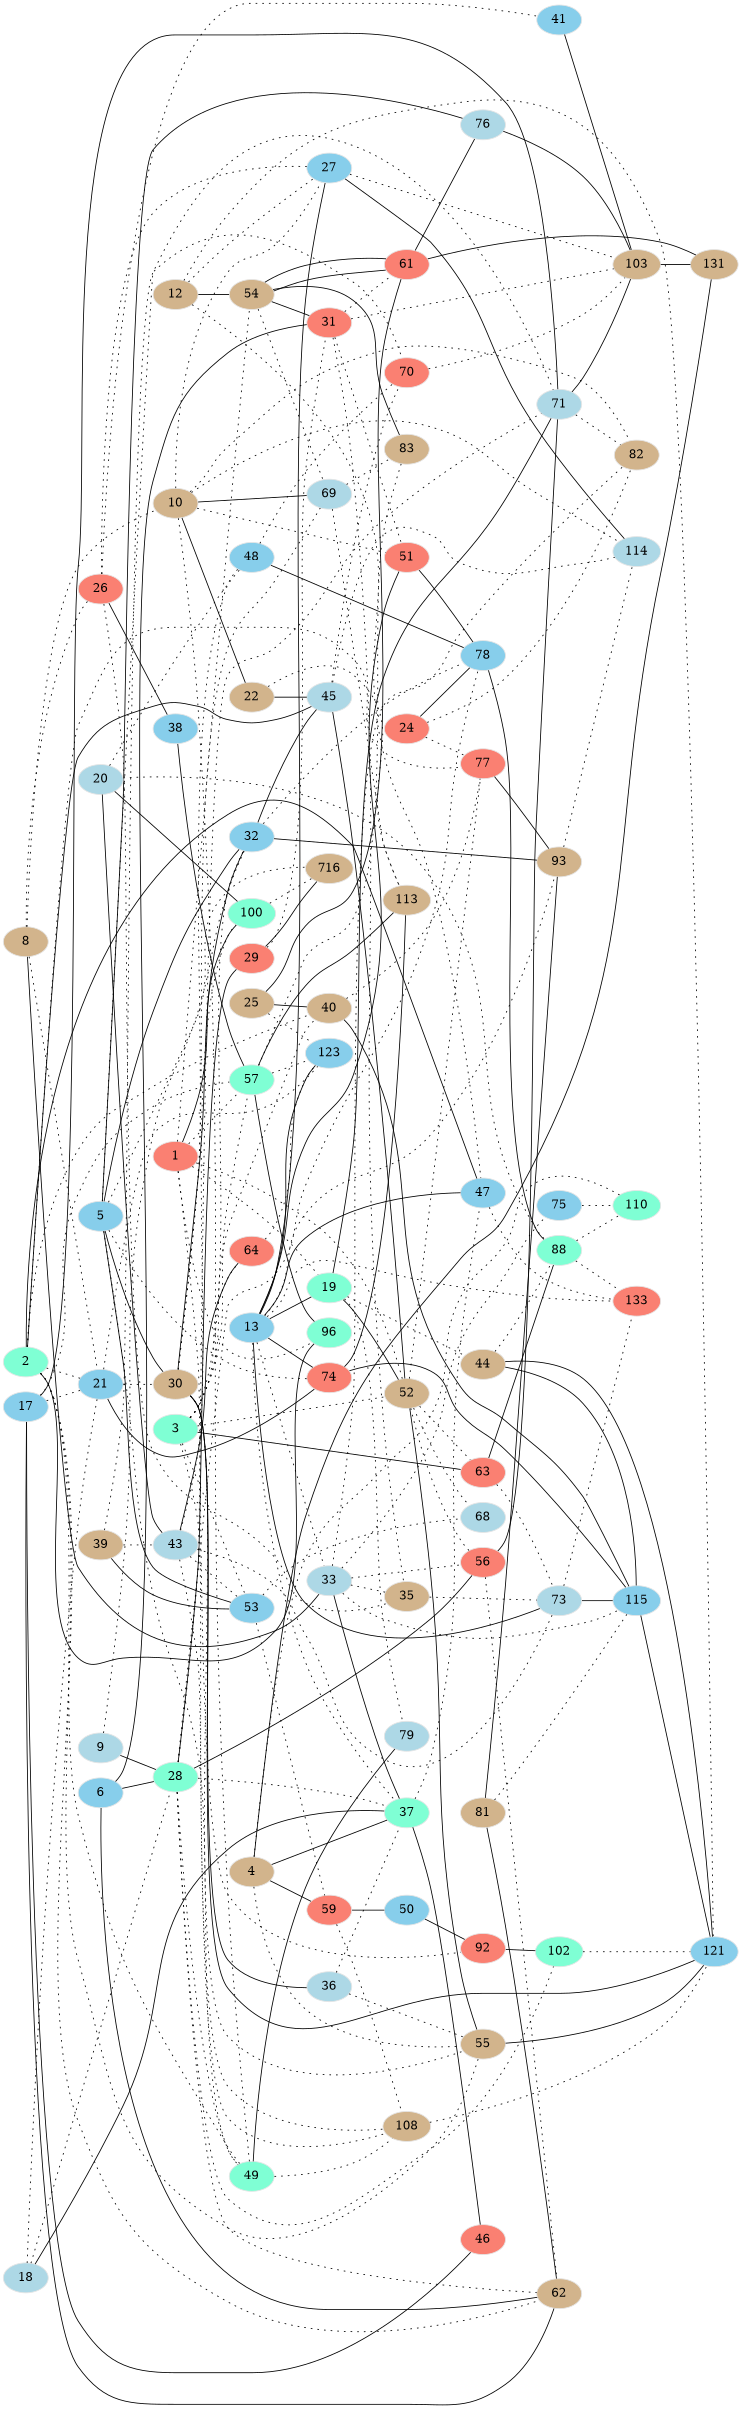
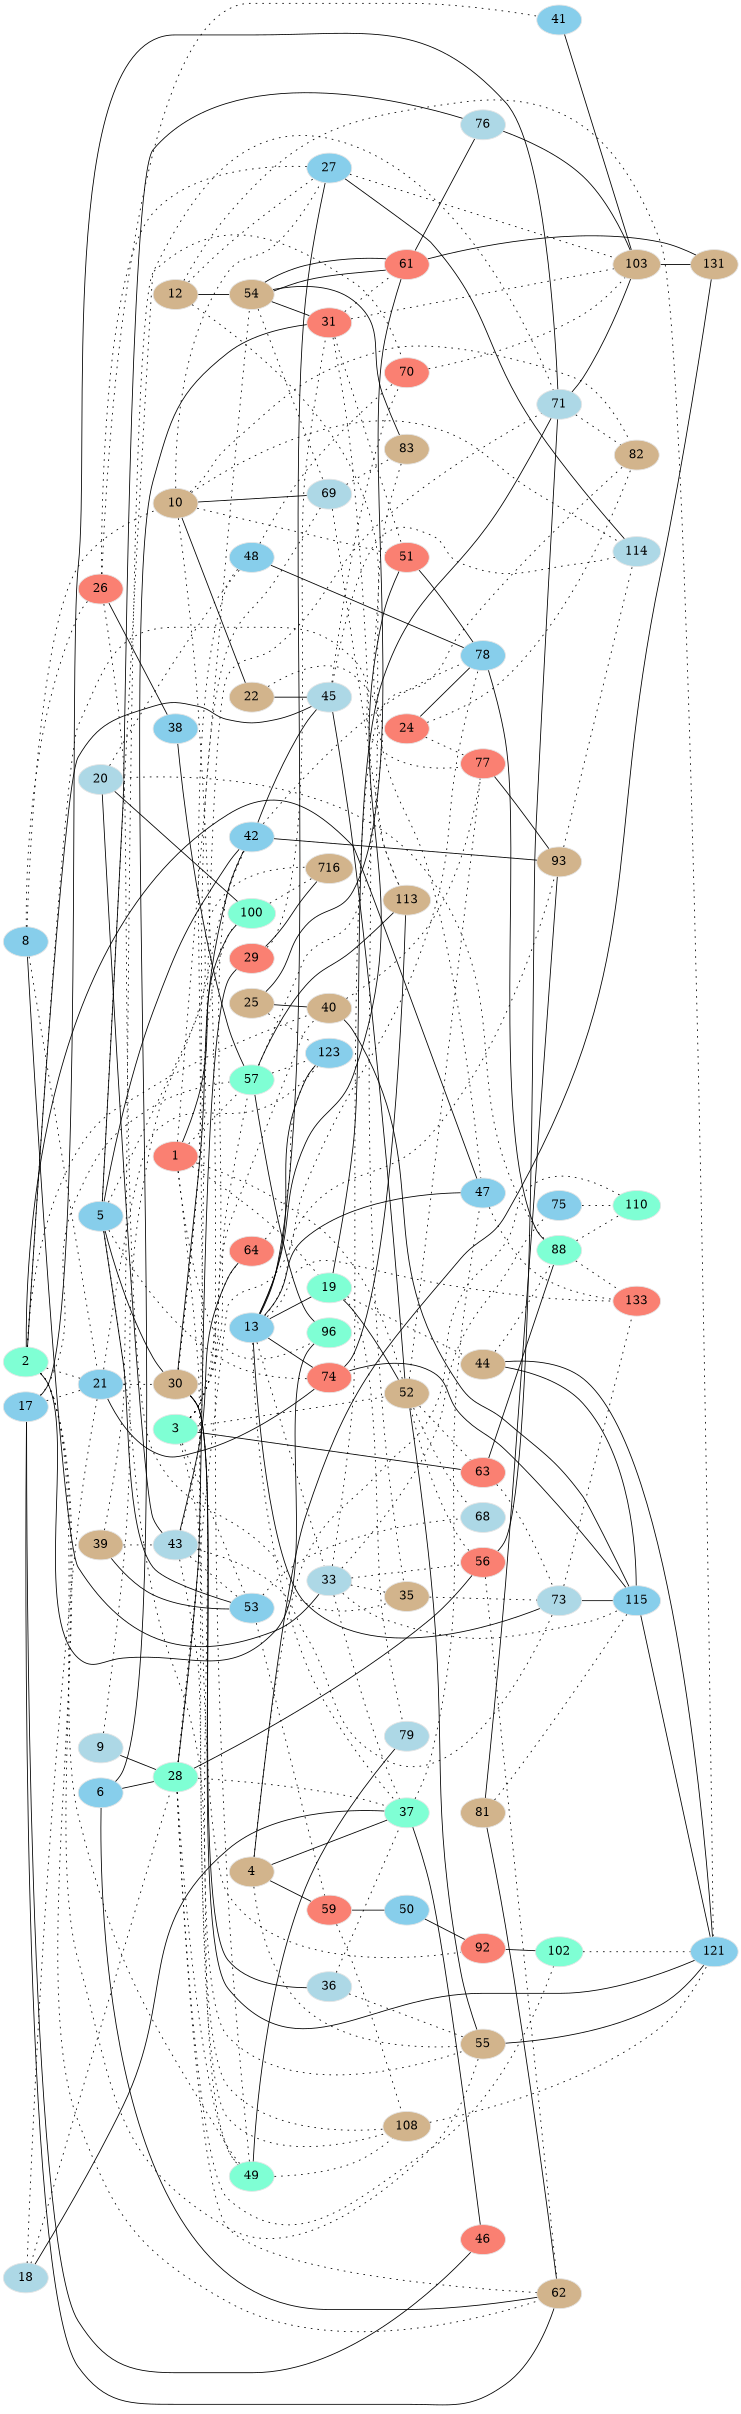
  graph {
    rankdir=LR
    node [color=gray90 fillcolor=tan style=filled]
    edge [style=dotted]
    1 [fillcolor=salmon super="+119"]
    19 [fillcolor=aquamarine super="+60"]
    52 [super="+132"]
    54 [super="+65"]
    57 [fillcolor=aquamarine super="+91"]
    92 [fillcolor=salmon]
    96 [fillcolor=aquamarine]
    100 [fillcolor=aquamarine super="+109"]
    71 [fillcolor=lightblue super="+124"]
    44 [super="+85"]
    79 [fillcolor=lightblue]
    55 [super="+130"]
    77 [fillcolor=salmon super="+129"]
    63 [fillcolor=salmon]
    56 [fillcolor=salmon super="+87"]
    68 [fillcolor=lightblue]
    31 [fillcolor=salmon super="+118"]
    69 [fillcolor=lightblue super="+134"]
    61 [fillcolor=salmon super="+67"]
    83
    123 [fillcolor=skyblue]
    113
    102 [fillcolor=aquamarine]
    n24 [label=716]
    2 [fillcolor=aquamarine super="+16"]
    21 [fillcolor=skyblue super="+58"]
    40
    45 [fillcolor=lightblue super="+106"]
    47 [fillcolor=skyblue]
    49 [fillcolor=aquamarine super="+50"]
    62 [super="+72"]
    30 [super="+112"]
    74 [fillcolor=salmon super="+101"]
    115 [fillcolor=skyblue super="+128"]
    70 [fillcolor=salmon super="+104"]
    114 [fillcolor=lightblue]
    133 [fillcolor=salmon super="+135"]
    108 [super="+122"]
    121 [fillcolor=skyblue super="+125"]
    93 [super="+99"]
    3 [fillcolor=aquamarine super="+23"]
-   42 [fillcolor=skyblue super="+127" label=32]
+   42 [fillcolor=skyblue super="+127"]
    53 [fillcolor=skyblue]
    64 [fillcolor=salmon]
    78 [fillcolor=skyblue super="+98"]
    59 [fillcolor=salmon super="+80"]
    73 [fillcolor=lightblue super="+120"]
    88 [fillcolor=aquamarine super="+94"]
    4 [super="+7"]
    37 [fillcolor=aquamarine super="+126"]
    110 [fillcolor=aquamarine]
    131
    46 [fillcolor=salmon]
    n54 [fillcolor=skyblue label=50]
    5 [fillcolor=skyblue super="+117"]
    76 [fillcolor=lightblue]
    48 [fillcolor=skyblue]
    36 [fillcolor=lightblue]
    103 [super="+105"]
    6 [fillcolor=skyblue super="+15"]
    28 [fillcolor=aquamarine super="+66"]
    29 [fillcolor=salmon]
    51 [fillcolor=salmon super="+84"]
    35
    10 [super="+107"]
    22
    27 [fillcolor=skyblue super="+86"]
    82
-   8
+   8 [fillcolor=skyblue]
    26 [fillcolor=salmon super="+81"]
    33 [fillcolor=lightblue super="+111"]
    38 [fillcolor=skyblue]
    41 [fillcolor=skyblue]
    75 [fillcolor=skyblue]
    9 [fillcolor=lightblue]
    n76 [label=81 super="+14"]
    12 [super="+97"]
    13 [fillcolor=skyblue super="+89"]
    17 [fillcolor=skyblue]
    18 [fillcolor=lightblue]
    43 [fillcolor=lightblue super="+95"]
    20 [fillcolor=lightblue]
    24 [fillcolor=salmon super="+34"]
    25 [super="+32"]
    39
    1 -- 19
    1 -- 52
    1 -- 54 [weight=2]
    1 -- 57
    1 -- 92
    1 -- 96
    1 -- 100 [style=solid]
    19 -- 52 [style=solid]
    19 -- 71 [style=solid]
    19 -- 44
    19 -- 79
    52 -- 55 [style=solid]
    52 -- 77
    52 -- 63
    52 -- 56 [weight=2]
    52 -- 68
    54 -- 31 [style=solid]
    54 -- 69
    54 -- 61 [style=solid]
    54 -- 61 [style=solid]
    54 -- 83 [style=solid]
    57 -- 96 [style=solid]
    57 -- 83
    57 -- 123
    57 -- 113 [style=solid]
    92 -- 102 [style=solid]
    100 -- n24
    71 -- 103 [style=solid]
    71 -- 82
    44 -- 115 [style=solid]
    44 -- 121 [style=solid]
    44 -- 88
    55 -- 121 [style=solid]
    77 -- 93 [style=solid]
    63 -- 73
    63 -- 88 [style=solid]
    56 -- 71 [style=solid]
    56 -- 62
    31 -- 61
    31 -- 103
    31 -- 51
    31 -- 35
    69 -- 83
    69 -- 113
    61 -- 131 [style=solid]
    61 -- 76 [style=solid]
    102 -- 121
    2 -- 96 [style=solid]
    2 -- 55
    2 -- 77
    2 -- 21
    2 -- 40
    2 -- 45 [style=solid]
    2 -- 47 [style=solid]
    2 -- 49
    2 -- 62
    21 -- 123
    21 -- 30
    21 -- 74 [style=solid]
    40 -- 77
    40 -- 115 [style=solid]
    45 -- 52 [style=solid]
    45 -- 70
    45 -- 114
    47 -- 133
    49 -- 79 [style=solid]
    49 -- 108
    30 -- 55
    30 -- 69 [weight=2]
    30 -- 121 [style=solid]
    30 -- 42 [style=solid]
    30 -- 48
    30 -- 36 [style=solid]
    74 -- 113 [style=solid]
    74 -- 115 [style=solid]
    115 -- 121 [style=solid]
    70 -- 103
    108 -- 121
    93 -- 114
    3 -- 52
    3 -- 57
    3 -- 63 [style=solid]
    3 -- 40
    3 -- 108
    3 -- 42
    3 -- 53
    3 -- 64
    42 -- 45 [style=solid]
    42 -- 93 [style=solid]
    42 -- 78 [weight=2]
    53 -- 68
    53 -- 59
    64 -- 123
    78 -- 88 [style=solid]
    59 -- 108
    59 -- n54 [style=solid]
    73 -- 115 [style=solid]
    73 -- 133
    88 -- 133
    88 -- 110
    4 -- 55
    4 -- 59 [style=solid]
    4 -- 37 [style=solid]
    4 -- 110
    4 -- 131 [style=solid]
    37 -- 47
    37 -- 46 [style=solid]
    n54 -- 92 [style=solid]
    5 -- n24
    5 -- 49
    5 -- 30 [style=solid]
    5 -- 74
    5 -- 70
    5 -- 42 [style=solid]
    5 -- 53 [style=solid]
    5 -- 76 [style=solid]
    76 -- 103 [style=solid]
    48 -- 70
    48 -- 78 [style=solid]
    36 -- 55
    36 -- 37
    103 -- 131 [style=solid]
    6 -- 31 [style=solid]
    6 -- 62 [style=solid]
    6 -- 28 [style=solid]
    28 -- 71
    28 -- 56 [style=solid]
    28 -- 102
    28 -- 49
    28 -- 62
    28 -- 78
    28 -- 37
    28 -- 29 [style=solid]
    29 -- 31
    29 -- n24 [style=solid]
    51 -- 78 [style=solid]
    35 -- 73
    10 -- 69 [style=solid]
    10 -- 49
    10 -- 114
    10 -- 51
    10 -- 22 [style=solid]
    10 -- 27
    10 -- 82
    22 -- 113
    22 -- 45 [style=solid]
    27 -- 114 [style=solid weight=2]
    27 -- 103
    8 -- 21
    8 -- 10
    8 -- 26
    8 -- 33 [style=solid]
    26 -- 35
    26 -- 27
    26 -- 38 [style=solid]
    26 -- 41
    33 -- 56
    33 -- 115
-   33 -- 37 [style=solid]
+   33 -- 37
    33 -- 35
    33 -- 82
    33 -- 75
    38 -- 57 [style=solid]
    41 -- 103 [style=solid]
    75 -- 110
    9 -- 42
    9 -- 28 [style=solid]
    n76 -- 62 [style=solid]
    n76 -- 115
    n76 -- 93 [style=solid]
    12 -- 54 [style=solid weight=2]
    12 -- 47
    12 -- 121
    12 -- 27
    13 -- 19 [style=solid]
    13 -- 123 [style=solid]
    13 -- 47 [style=solid]
    13 -- 74 [style=solid]
    13 -- 133
    13 -- 93
    13 -- 73 [style=solid]
    13 -- 37
    13 -- 51 [style=solid]
    13 -- 27 [style=solid]
    13 -- 33
    17 -- 57
    17 -- 71 [style=solid]
    17 -- 21
    17 -- 62 [style=solid]
    17 -- 46 [style=solid]
    18 -- 21
    18 -- 37 [style=solid]
    18 -- 28
    43 -- 100
    43 -- 108
    43 -- 53
    43 -- 64 [style=solid]
    43 -- 73
    20 -- 100 [style=solid]
    20 -- 88
    20 -- 48
    20 -- 43 [style=solid]
    24 -- 77
    24 -- 78 [style=solid]
    24 -- 82
    25 -- 61 [style=solid]
    25 -- 123
    25 -- 40 [style=solid]
    39 -- 71
    39 -- 53 [style=solid]
    39 -- 43
  }
